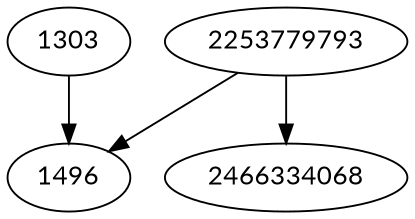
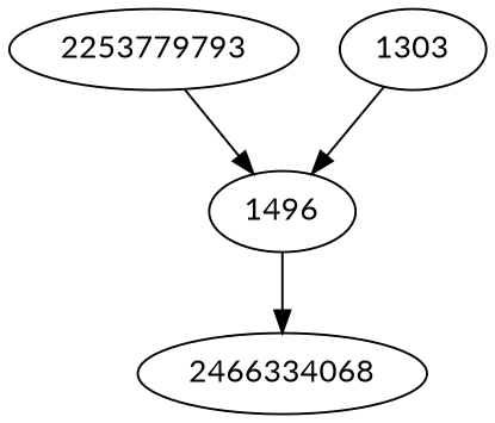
  strict digraph {
    fontname=Lato
    node [fontname=Lato]
    edge [fontname=Lato]
    1496
    2466334068
    2253779793
    n4 [label=1303]
-   2253779793 -> 2466334068
+   1496 -> 2466334068
    2253779793 -> 1496
    n4 -> 1496
  }
